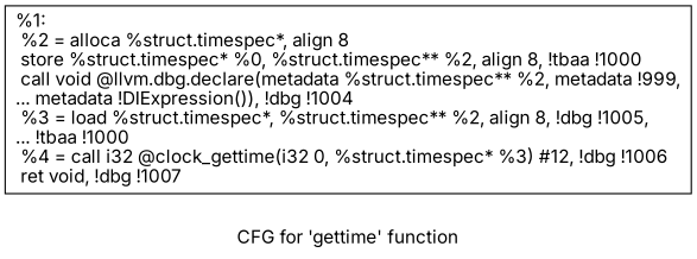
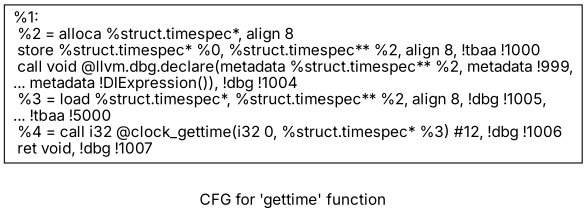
  digraph {
    label="CFG for 'gettime' function"
    fontname=Inter
-   n1 [label="{%1:\l  %2 = alloca %struct.timespec*, align 8\l  store %struct.timespec* %0, %struct.timespec** %2, align 8, !tbaa !1000\l  call void @llvm.dbg.declare(metadata %struct.timespec** %2, metadata !999,\l... metadata !DIExpression()), !dbg !1004\l  %3 = load %struct.timespec*, %struct.timespec** %2, align 8, !dbg !1005,\l... !tbaa !1000\l  %4 = call i32 @clock_gettime(i32 0, %struct.timespec* %3) #12, !dbg !1006\l  ret void, !dbg !1007\l}" shape=record fontname=Inter]
+   n1 [label="{%1:\l  %2 = alloca %struct.timespec*, align 8\l  store %struct.timespec* %0, %struct.timespec** %2, align 8, !tbaa !1000\l  call void @llvm.dbg.declare(metadata %struct.timespec** %2, metadata !999,\l... metadata !DIExpression()), !dbg !1004\l  %3 = load %struct.timespec*, %struct.timespec** %2, align 8, !dbg !1005,\l... !tbaa !5000\l  %4 = call i32 @clock_gettime(i32 0, %struct.timespec* %3) #12, !dbg !1006\l  ret void, !dbg !1007\l}" shape=record fontname=Inter]
  }
